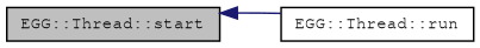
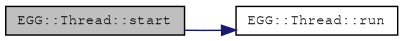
  digraph {
    rankdir=LR
    node [color=black fontname=FreeMono fontsize=10 shape=record style=filled]
    n1 [fillcolor=grey75 fontcolor=black height=0.2 label="EGG::Thread::start" width=0.4]
    n2 [fillcolor=white height=0.2 label="EGG::Thread::run" width=0.4]
-   n2 -> n1 [color=midnightblue fontname=FreeMono fontsize=10 labelfontname=FreeMono labelfontsize=10 style=solid]
+   n1 -> n2 [color=midnightblue fontname=FreeMono fontsize=10 labelfontname=FreeMono labelfontsize=10 style=solid]
  }
